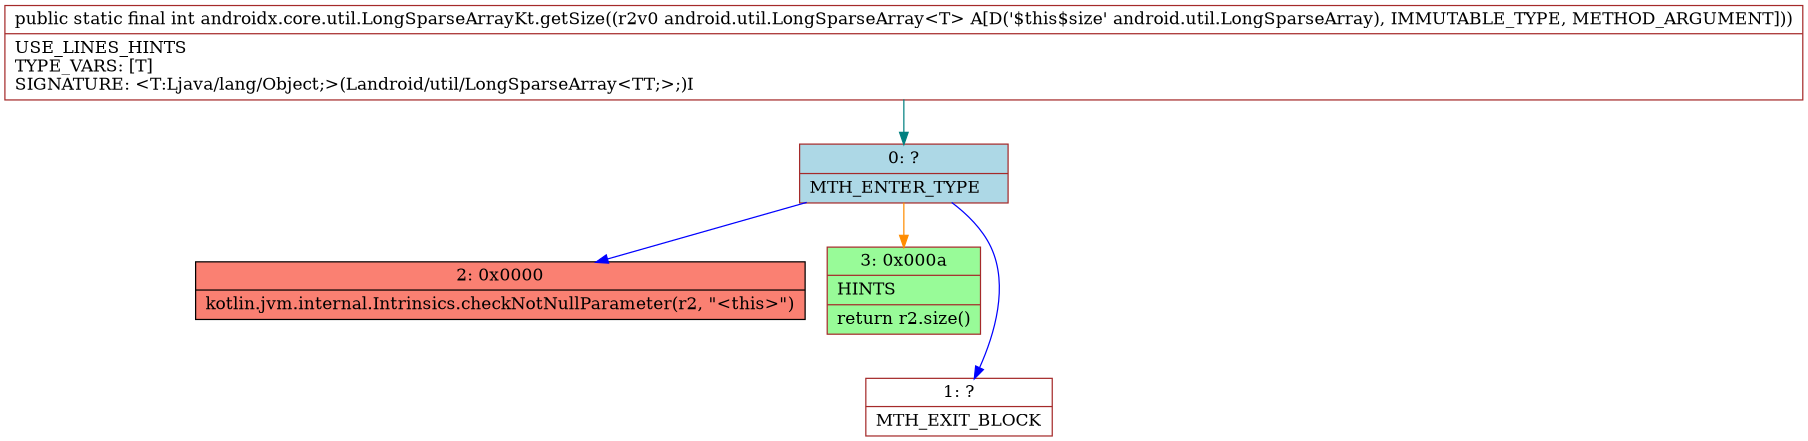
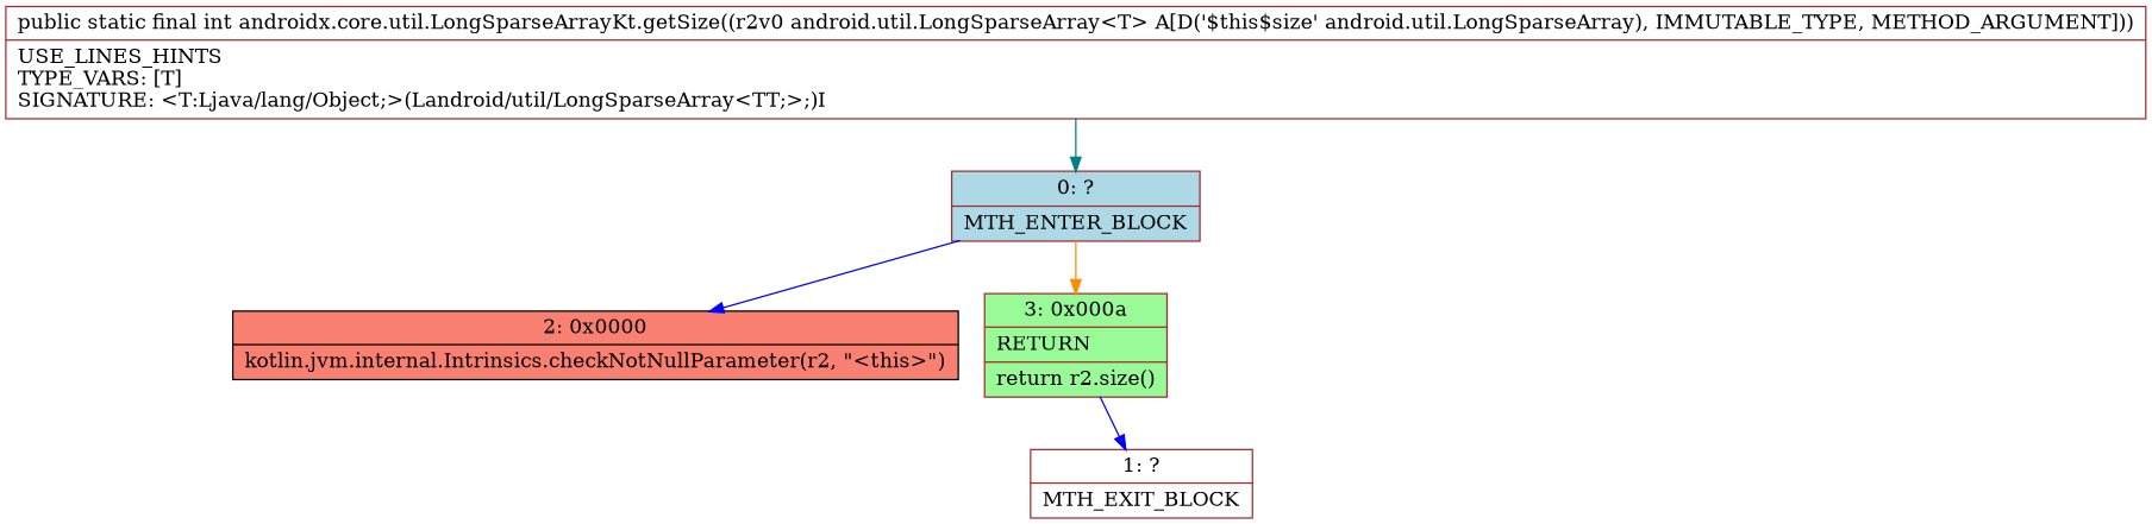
  digraph {
    node [color=brown fillcolor=white shape=record style=filled]
    edge [color=blue]
-   n1 [fillcolor=lightblue label="{0\:\ ?|MTH_ENTER_TYPE\l}"]
+   n1 [fillcolor=lightblue label="{0\:\ ?|MTH_ENTER_BLOCK\l}"]
    n2 [color=black fillcolor=salmon label="{2\:\ 0x0000|kotlin.jvm.internal.Intrinsics.checkNotNullParameter(r2, \"\<this\>\")\l}"]
-   n3 [fillcolor=palegreen label="{3\:\ 0x000a|HINTS\l|return r2.size()\l}"]
+   n3 [fillcolor=palegreen label="{3\:\ 0x000a|RETURN\l|return r2.size()\l}"]
    n4 [label="{1\:\ ?|MTH_EXIT_BLOCK\l}"]
    n5 [label="{public static final int androidx.core.util.LongSparseArrayKt.getSize((r2v0 android.util.LongSparseArray\<T\> A[D('$this$size' android.util.LongSparseArray), IMMUTABLE_TYPE, METHOD_ARGUMENT]))  | USE_LINES_HINTS\lTYPE_VARS: [T]\lSIGNATURE: \<T:Ljava\/lang\/Object;\>(Landroid\/util\/LongSparseArray\<TT;\>;)I\l}"]
    n1 -> n2
    n1 -> n3 [color=darkorange]
-   n1 -> n4
+   n3 -> n4
    n5 -> n1 [color=teal]
  }
